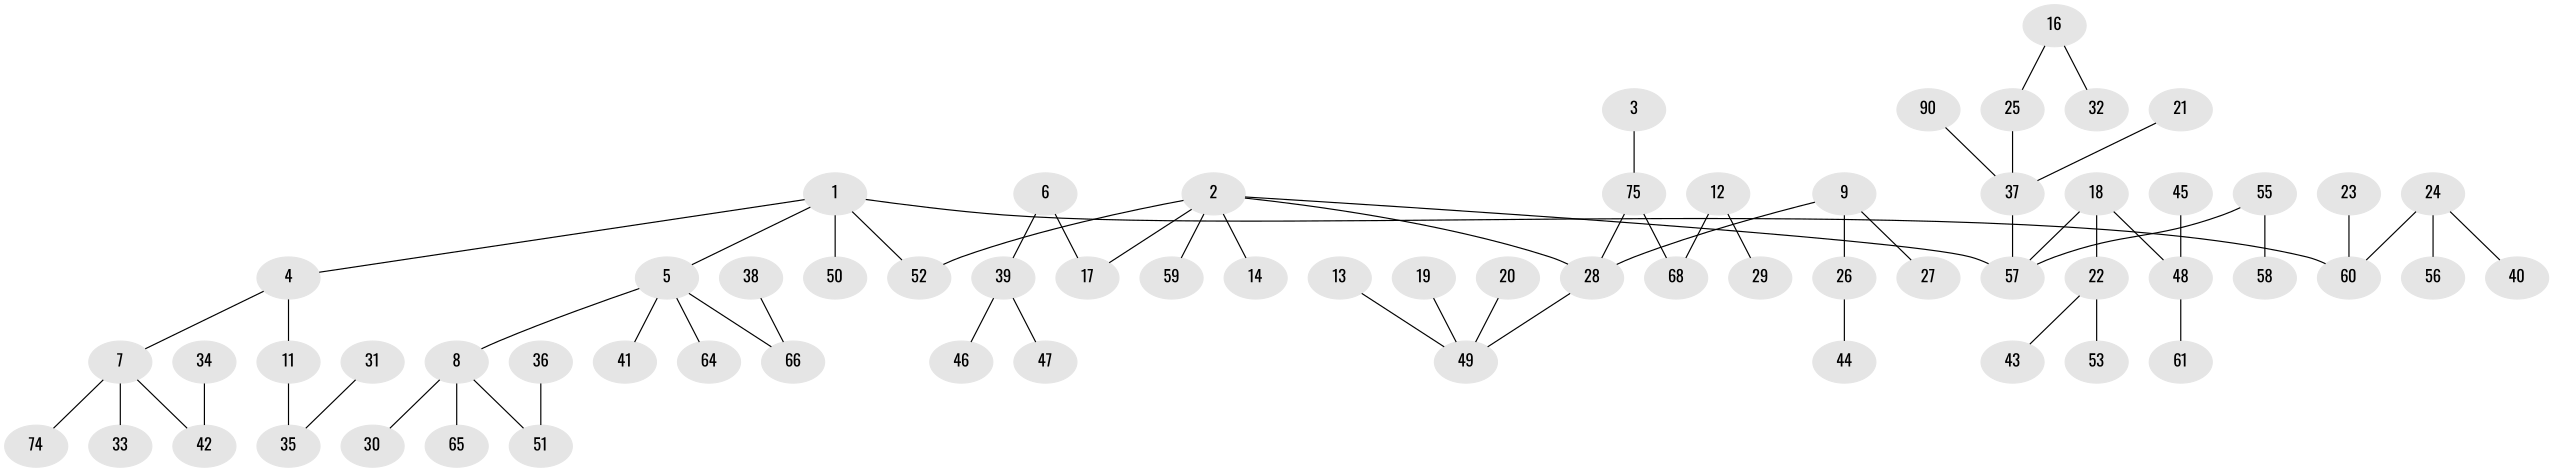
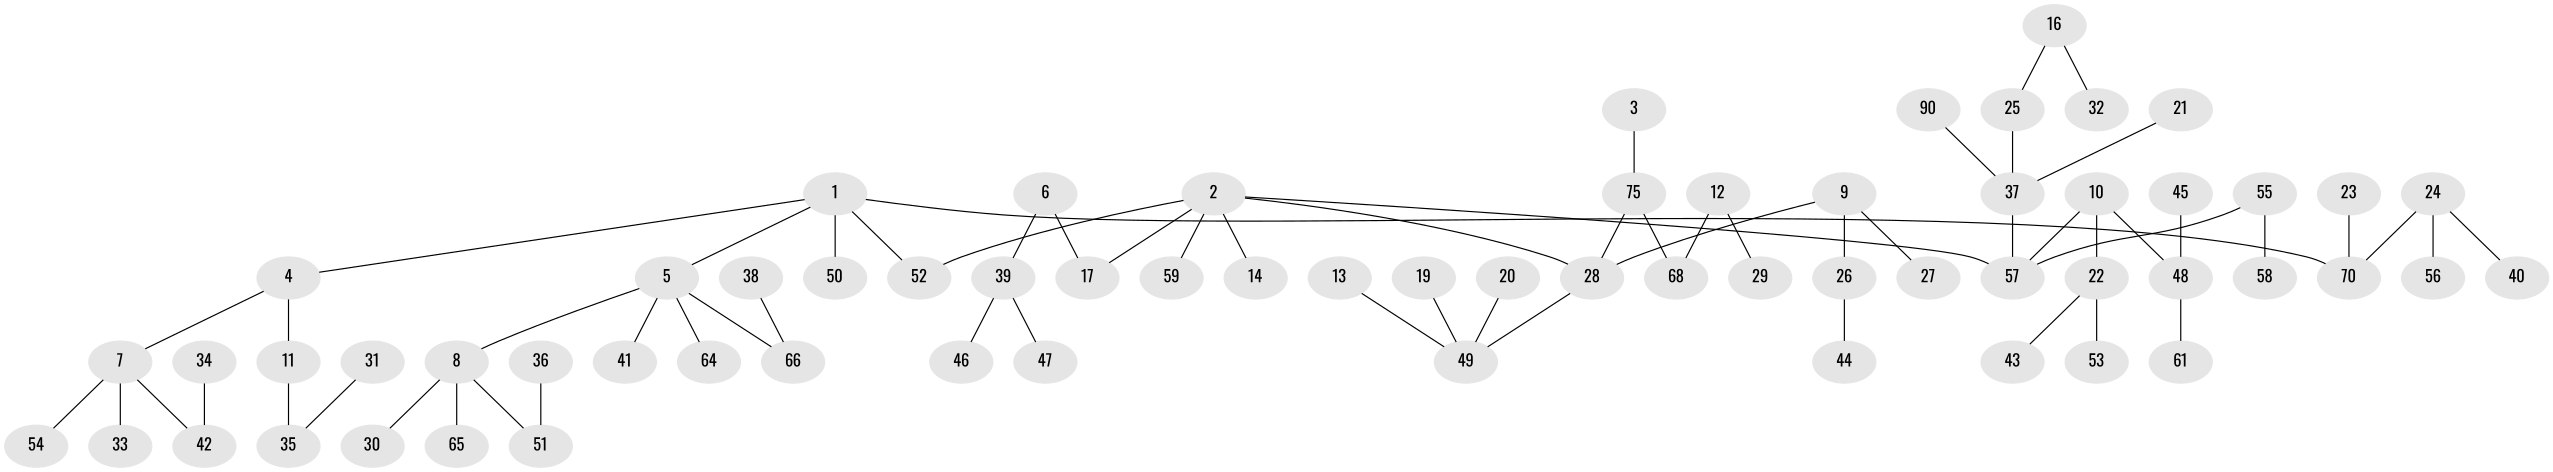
  graph {
    fontname=Oswald
    node [color=gray90 fontname=Oswald style=filled]
    edge [fontname=Oswald weight=1.0]
    1
    4
    5
    50
    52
-   60
+   60 [label=70]
    7
    11
    8
    41
    64
    66
    2
    14
    17
    28
    57
    59
    49
    n20 [label=75]
    3
    n22 [label=68]
    33
    42
-   54 [label=74]
+   54
    35
    30
    51
    65
    6
    39
    46
    47
    9
    26
    27
    44
    n38 [label=90]
    37
    12
    29
    13
    16
    25
    32
-   18
+   18 [label=10]
    22
    48
    43
    53
    61
    19
    20
    21
    23
    24
    56
    40
    31
    34
    36
    38
    45
    55
    58
    1 -- 4
    1 -- 5
    1 -- 50
    1 -- 52
    1 -- 60
    4 -- 7
    4 -- 11
    5 -- 8
    5 -- 41
    5 -- 64
    5 -- 66
    7 -- 33
    7 -- 42
    7 -- 54
    11 -- 35
    8 -- 30
    8 -- 51
    8 -- 65
    2 -- 52
    2 -- 14
    2 -- 17
    2 -- 28
    2 -- 57
    2 -- 59
    28 -- 49
    n20 -- 28
    n20 -- n22
    3 -- n20
    6 -- 17
    6 -- 39
    39 -- 46
    39 -- 47
    9 -- 28
    9 -- 26
    9 -- 27
    26 -- 44
    n38 -- 37
    37 -- 57
    12 -- n22
    12 -- 29
    13 -- 49
    16 -- 25
    16 -- 32
    25 -- 37
    18 -- 57
    18 -- 22
    18 -- 48
    22 -- 43
    22 -- 53
    48 -- 61
    19 -- 49
    20 -- 49
    21 -- 37
    23 -- 60
    24 -- 60
    24 -- 56
    24 -- 40
    31 -- 35
    34 -- 42
    36 -- 51
    38 -- 66
    45 -- 48
    55 -- 57
    55 -- 58
  }
